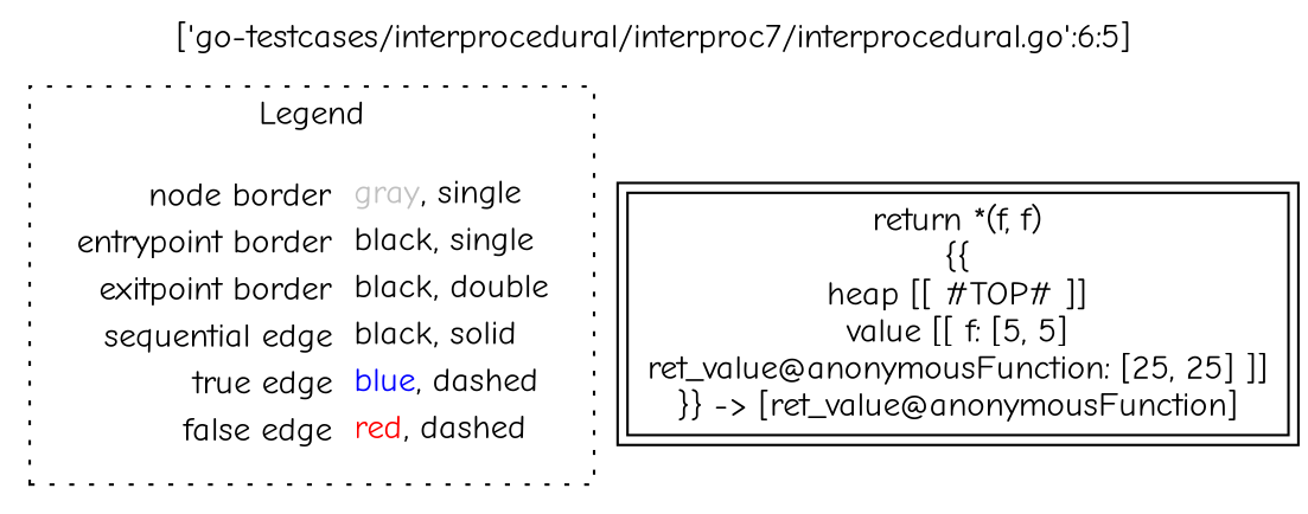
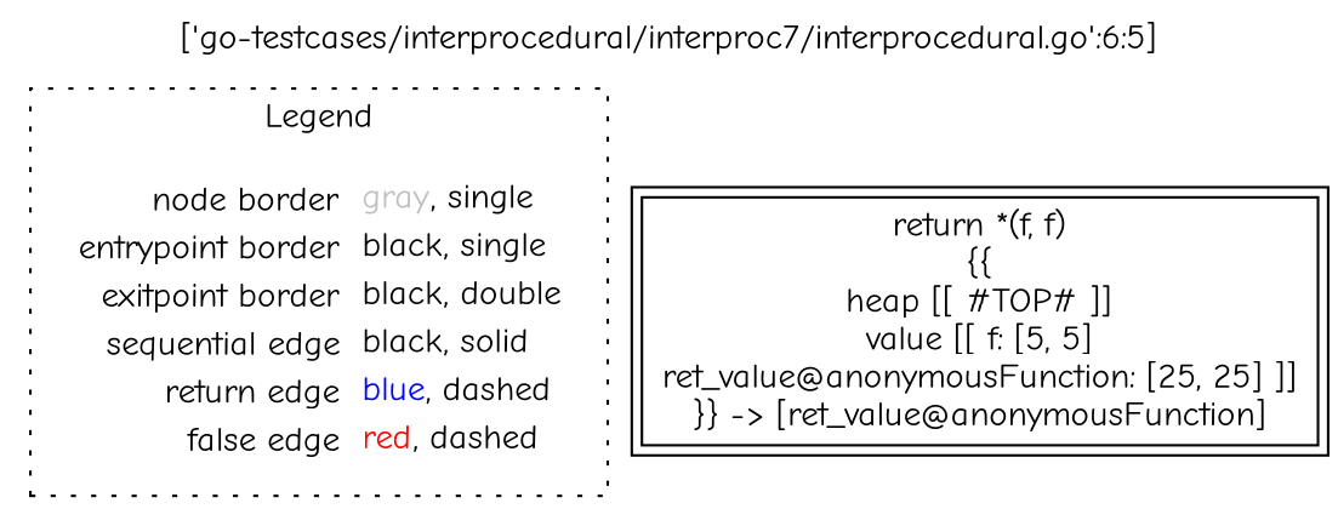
  digraph {
    label="['go-testcases/interprocedural/interproc7/interprocedural.go':6:5]"
    labelloc=t
    fontname="Comic Neue"
    node [fontname="Comic Neue"]
-   n1 [label=<<table border="0" cellpadding="2" cellspacing="0" cellborder="0"><tr><td align="right">node border&nbsp;</td><td align="left"><font color="gray">gray</font>, single</td></tr><tr><td align="right">entrypoint border&nbsp;</td><td align="left"><font color="black">black</font>, single</td></tr><tr><td align="right">exitpoint border&nbsp;</td><td align="left"><font color="black">black</font>, double</td></tr><tr><td align="right">sequential edge&nbsp;</td><td align="left"><font color="black">black</font>, solid</td></tr><tr><td align="right">true edge&nbsp;</td><td align="left"><font color="blue">blue</font>, dashed</td></tr><tr><td align="right">false edge&nbsp;</td><td align="left"><font color="red">red</font>, dashed</td></tr></table>> shape=plaintext]
+   n1 [label=<<table border="0" cellpadding="2" cellspacing="0" cellborder="0"><tr><td align="right">node border&nbsp;</td><td align="left"><font color="gray">gray</font>, single</td></tr><tr><td align="right">entrypoint border&nbsp;</td><td align="left"><font color="black">black</font>, single</td></tr><tr><td align="right">exitpoint border&nbsp;</td><td align="left"><font color="black">black</font>, double</td></tr><tr><td align="right">sequential edge&nbsp;</td><td align="left"><font color="black">black</font>, solid</td></tr><tr><td align="right">return edge&nbsp;</td><td align="left"><font color="blue">blue</font>, dashed</td></tr><tr><td align="right">false edge&nbsp;</td><td align="left"><font color="red">red</font>, dashed</td></tr></table>> shape=plaintext]
    n2 [color=black label=<return *(f, f)<BR/>{{<BR/>heap [[ #TOP# ]]<BR/>value [[ f: [5, 5]<BR/>ret_value@anonymousFunction: [25, 25] ]]<BR/>}} -&gt; [ret_value@anonymousFunction]> peripheries=2 shape=rect]
    subgraph cluster_1 {
      label=Legend
      style=dotted
      n1
    }
  }
